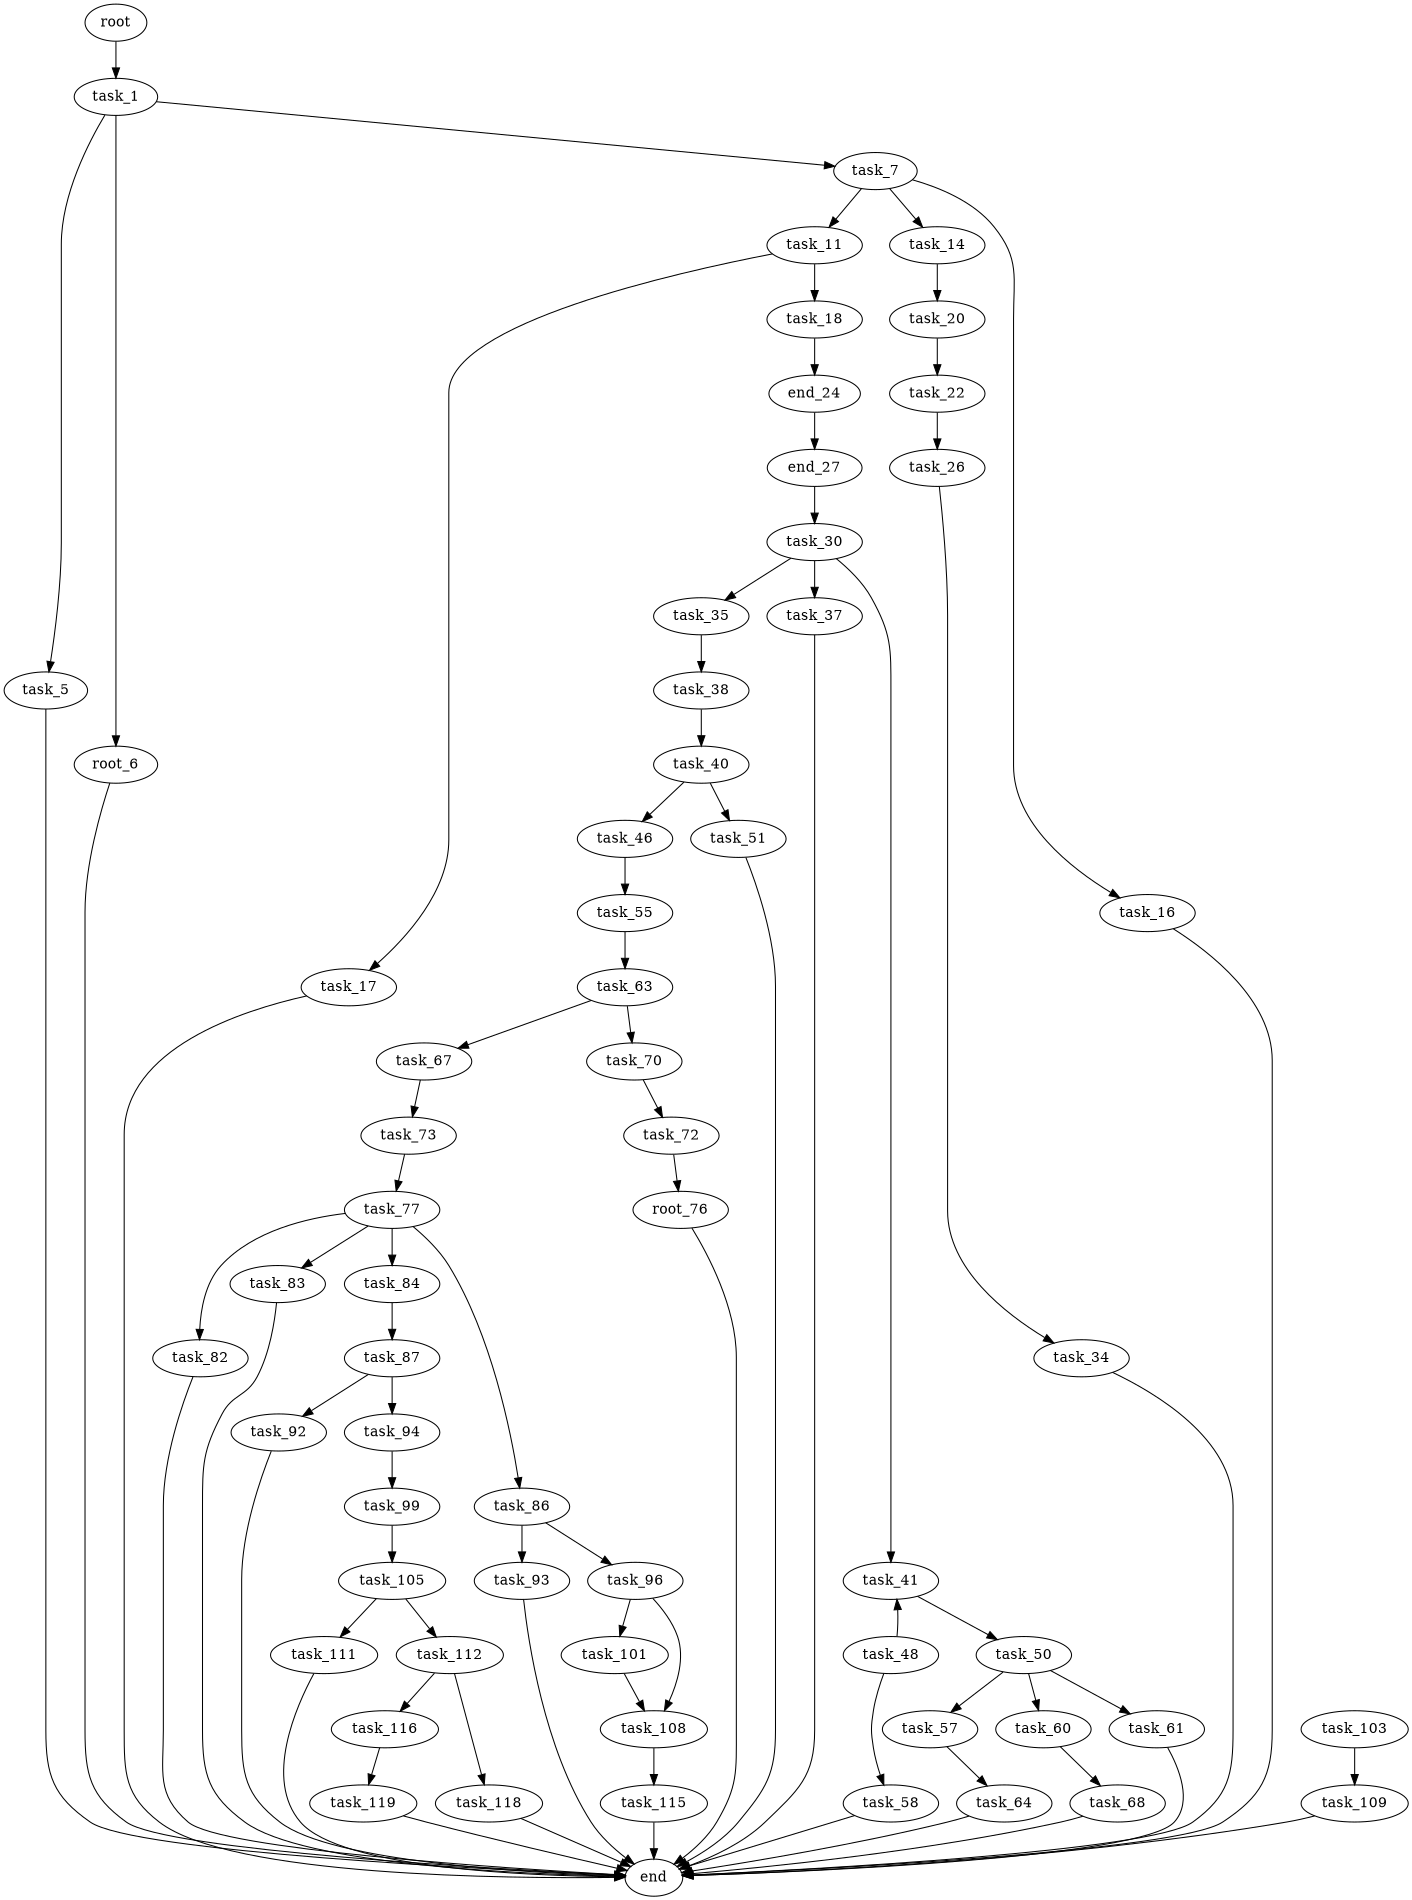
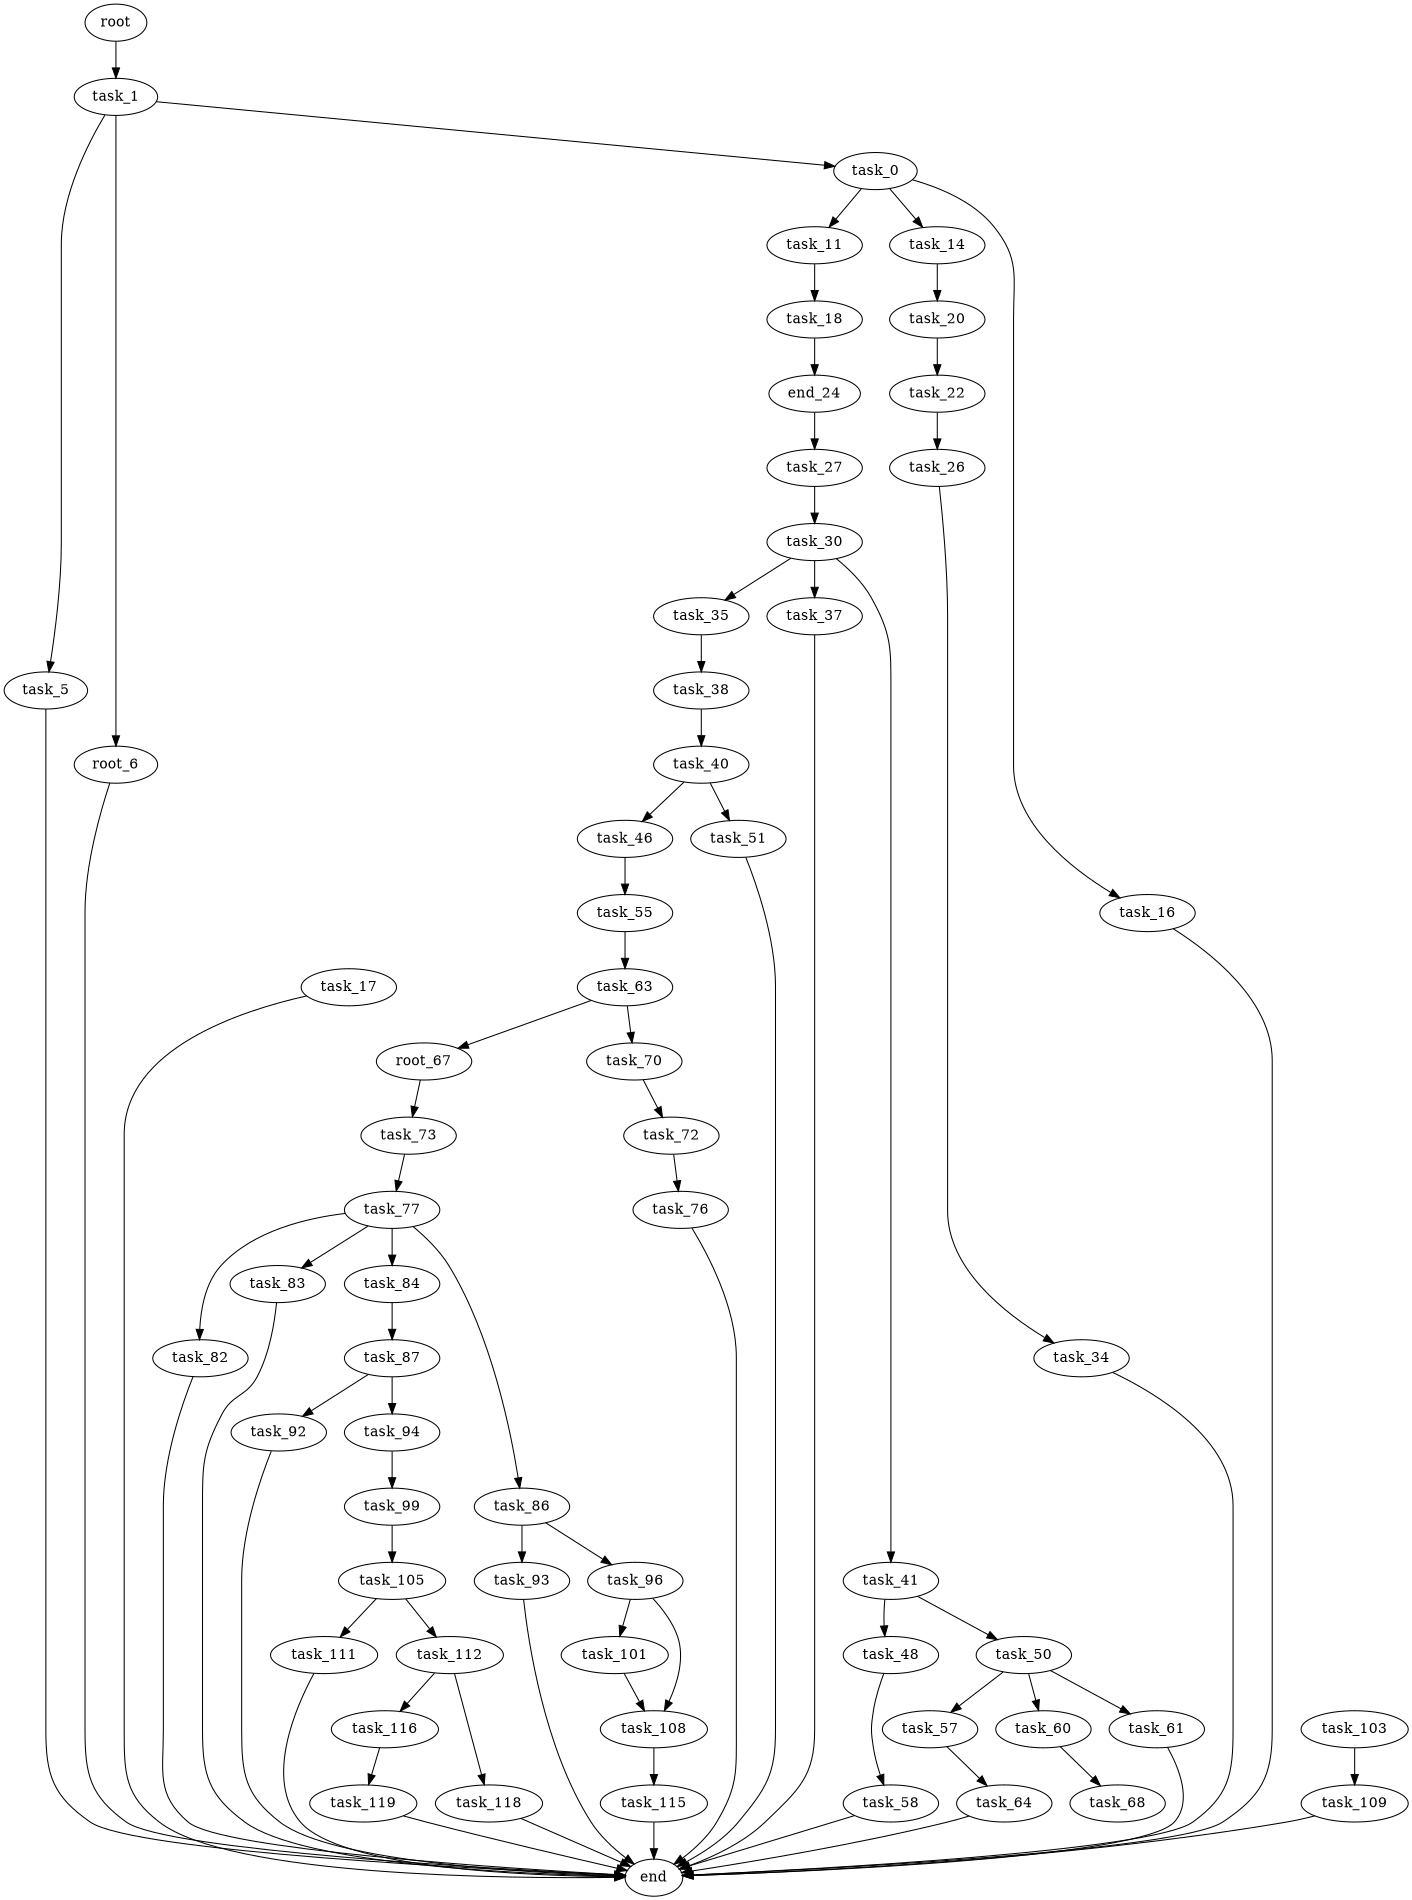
  digraph {
    root
    task_1
    task_5
    n4 [label=root_6]
-   task_7
+   task_7 [label=task_0]
    end
    task_11
    task_14
    task_16
    task_17
    task_18
    task_20
    n13 [label=end_24]
    task_22
-   task_27 [label=end_27]
+   task_27
    task_26
    task_30
    task_34
    task_35
    task_37
    task_41
    task_38
    task_48
    task_50
    task_40
    task_58
    task_57
    task_60
    task_61
    task_46
    task_51
    task_55
    task_63
    task_64
    task_68
-   task_67
+   task_67 [label=root_67]
    task_70
    task_73
    task_72
    task_77
-   task_76 [label=root_76]
+   task_76
    task_82
    task_83
    task_84
    task_86
    task_87
    task_93
    task_96
    task_92
    task_94
    task_101
    task_108
    task_99
    task_103
    task_109
    task_105
    task_111
    task_112
    task_115
    task_116
    task_118
    task_119
    root -> task_1
    task_1 -> task_5
    task_1 -> n4
    task_1 -> task_7
    task_5 -> end
    n4 -> end
    task_7 -> task_11
    task_7 -> task_14
    task_7 -> task_16
-   task_11 -> task_17
    task_11 -> task_18
    task_14 -> task_20
    task_16 -> end
    task_17 -> end
    task_18 -> n13
    task_20 -> task_22
    n13 -> task_27
    task_22 -> task_26
    task_27 -> task_30
    task_26 -> task_34
    task_30 -> task_35
    task_30 -> task_37
    task_30 -> task_41
    task_34 -> end
    task_35 -> task_38
    task_37 -> end
-   task_48 -> task_41
+   task_41 -> task_48
    task_41 -> task_50
    task_38 -> task_40
    task_48 -> task_58
    task_50 -> task_57
    task_50 -> task_60
    task_50 -> task_61
    task_40 -> task_46
    task_40 -> task_51
    task_58 -> end
    task_57 -> task_64
    task_60 -> task_68
    task_61 -> end
    task_46 -> task_55
    task_51 -> end
    task_55 -> task_63
    task_63 -> task_67
    task_63 -> task_70
    task_64 -> end
-   task_68 -> end
    task_67 -> task_73
    task_70 -> task_72
    task_73 -> task_77
    task_72 -> task_76
    task_77 -> task_82
    task_77 -> task_83
    task_77 -> task_84
    task_77 -> task_86
    task_76 -> end
    task_82 -> end
    task_83 -> end
    task_84 -> task_87
    task_86 -> task_93
    task_86 -> task_96
    task_87 -> task_92
    task_87 -> task_94
    task_93 -> end
    task_96 -> task_101
    task_96 -> task_108
    task_92 -> end
    task_94 -> task_99
    task_101 -> task_108
    task_108 -> task_115
    task_99 -> task_105
    task_103 -> task_109
    task_109 -> end
    task_105 -> task_111
    task_105 -> task_112
    task_111 -> end
    task_112 -> task_116
    task_112 -> task_118
    task_115 -> end
    task_116 -> task_119
    task_118 -> end
    task_119 -> end
  }
